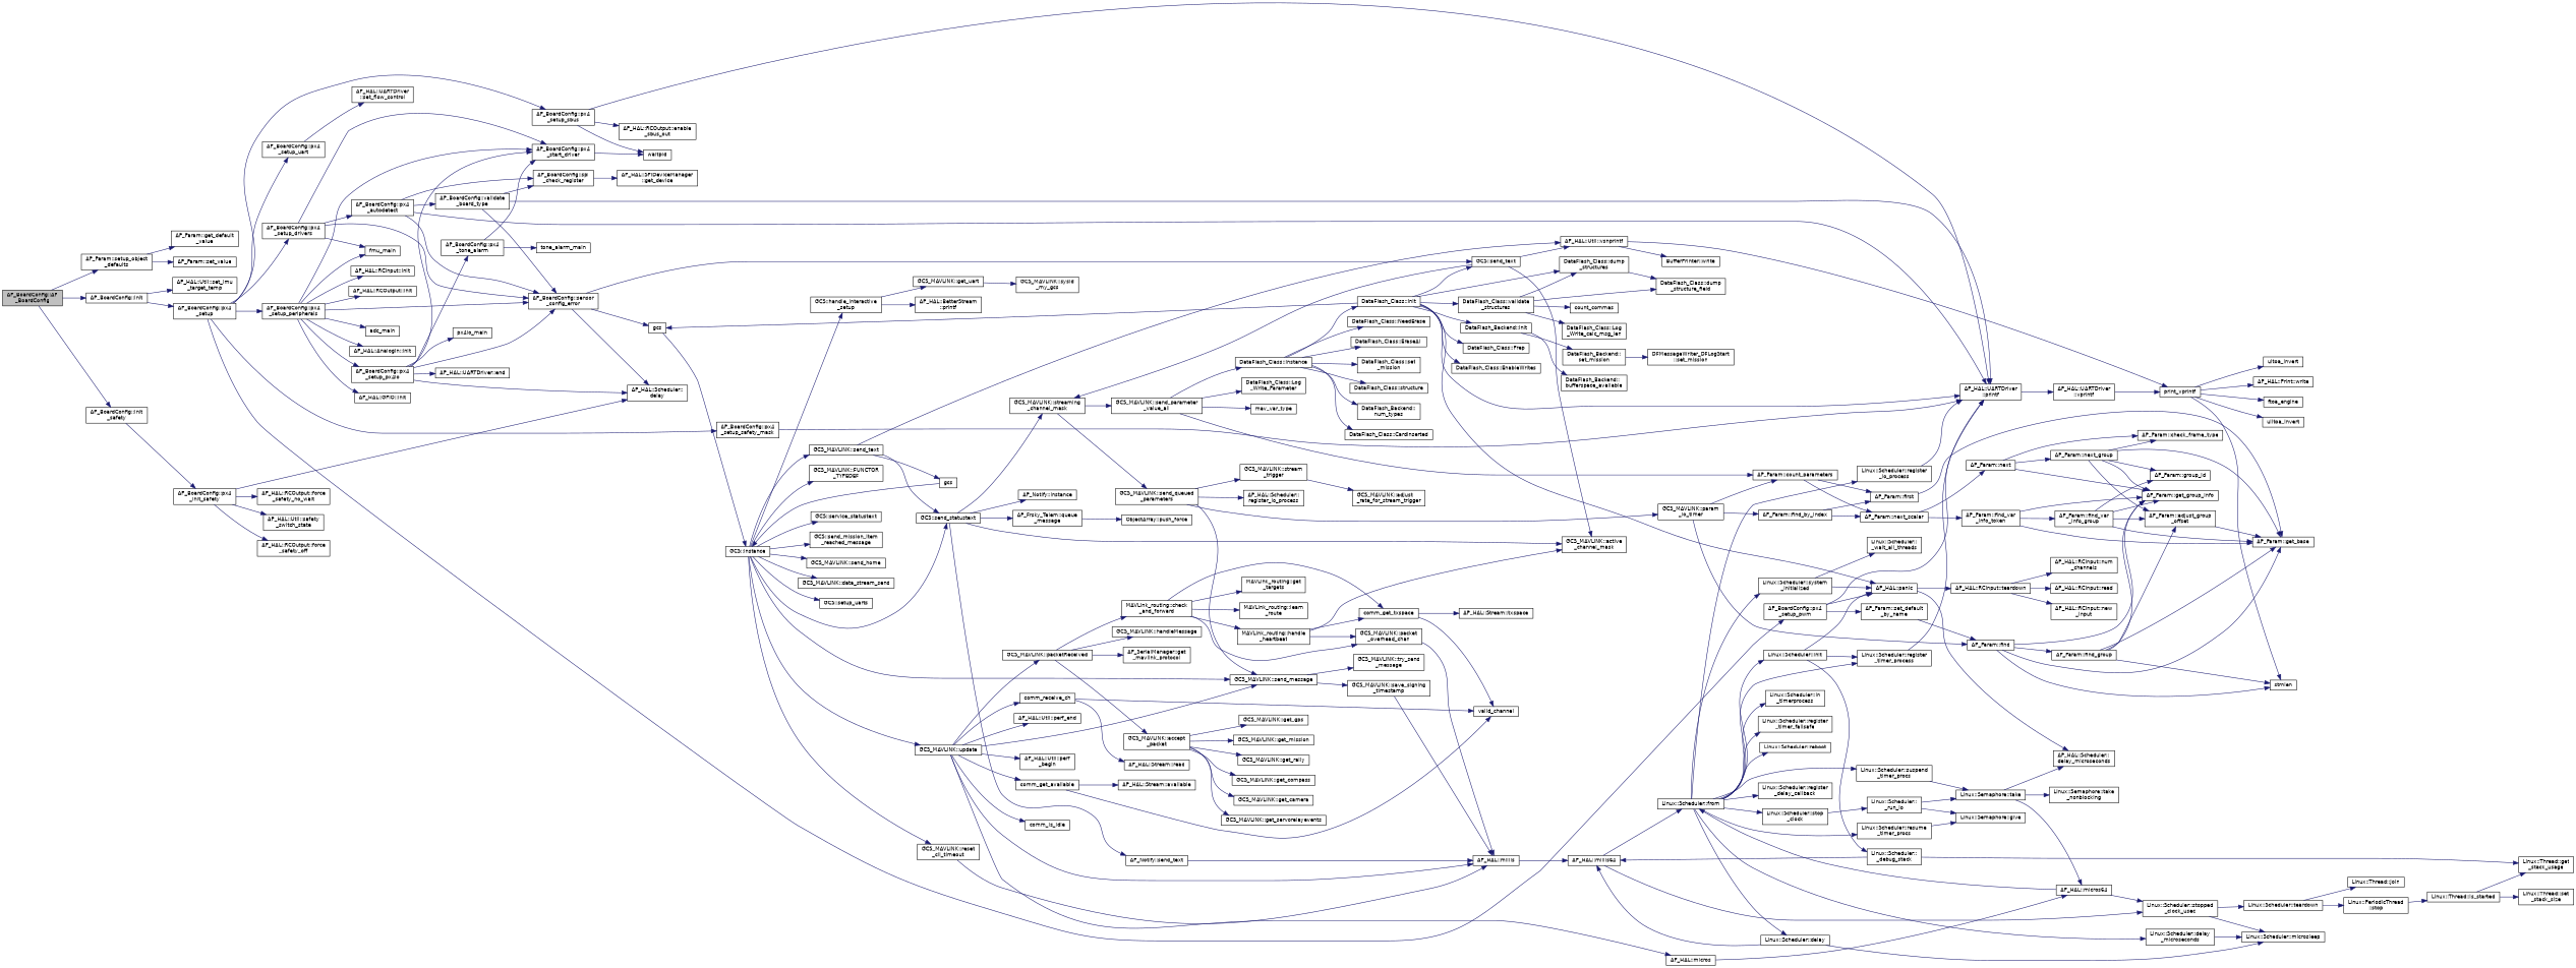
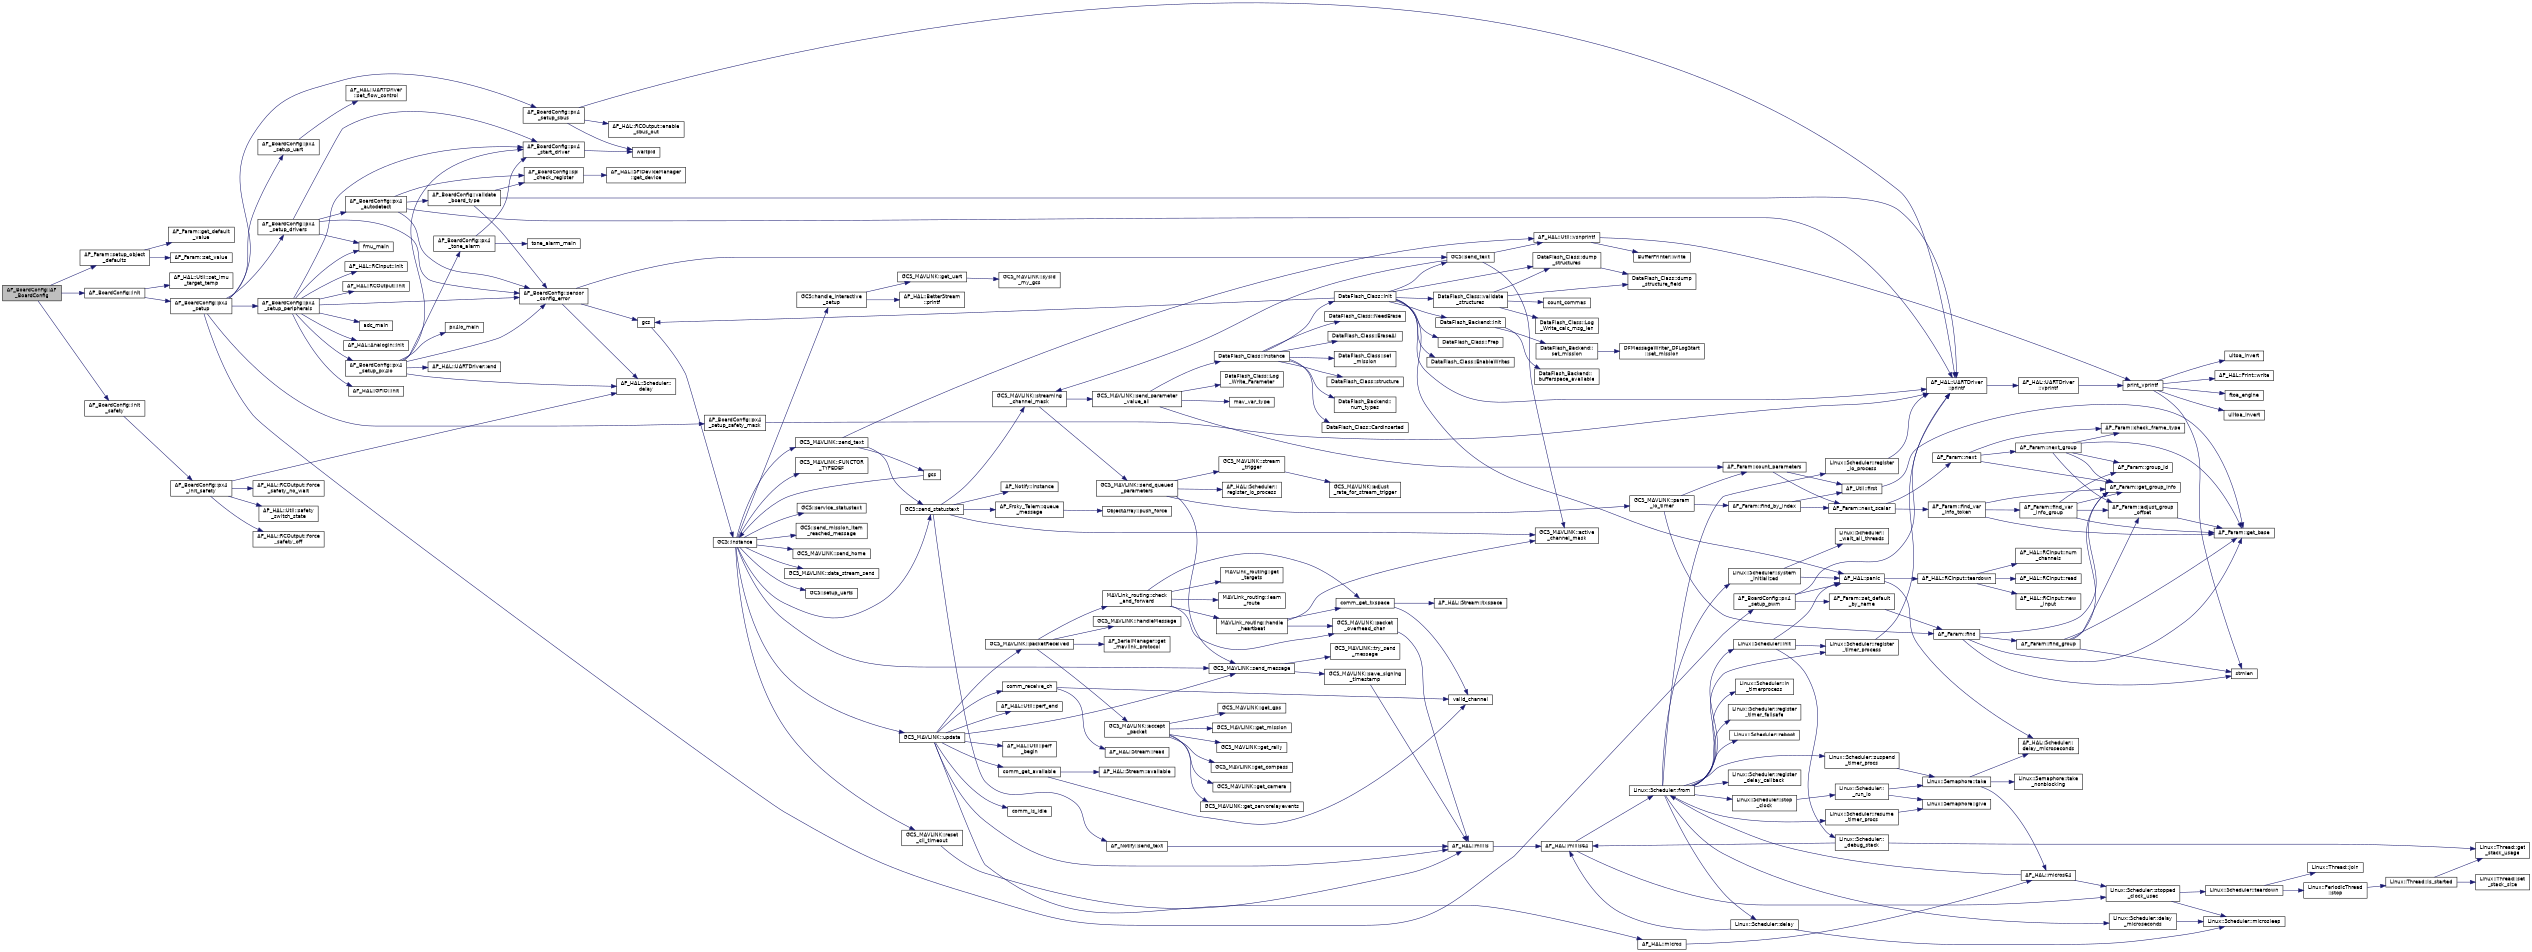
  digraph {
    rankdir=LR
    node [color=black fillcolor=white fontname=Helvetica fontsize=10 shape=record style=filled]
    edge [color=midnightblue fontname=Helvetica fontsize=10 labelfontname=Helvetica labelfontsize=10 style=solid]
    n1 [fillcolor=grey75 fontcolor=black height=0.2 label="AP_BoardConfig::AP\l_BoardConfig" width=0.4]
    n2 [height=0.2 label="AP_Param::setup_object\l_defaults" width=0.4]
    n3 [height=0.2 label="AP_BoardConfig::init" width=0.4]
    n4 [height=0.2 label="AP_BoardConfig::init\l_safety" width=0.4]
    n5 [height=0.2 label="AP_Param::set_value" width=0.4]
    n6 [height=0.2 label="AP_Param::get_default\l_value" width=0.4]
    n7 [height=0.2 label="AP_BoardConfig::px4\l_setup" width=0.4]
    n8 [height=0.2 label="AP_HAL::Util::set_imu\l_target_temp" width=0.4]
    n9 [height=0.2 label="AP_BoardConfig::px4\l_init_safety" width=0.4]
    n10 [height=0.2 label="AP_BoardConfig::px4\l_setup_peripherals" width=0.4]
    n11 [height=0.2 label="AP_BoardConfig::px4\l_setup_pwm" width=0.4]
    n12 [height=0.2 label="AP_BoardConfig::px4\l_setup_safety_mask" width=0.4]
    n13 [height=0.2 label="AP_BoardConfig::px4\l_setup_uart" width=0.4]
    n14 [height=0.2 label="AP_BoardConfig::px4\l_setup_sbus" width=0.4]
    n15 [height=0.2 label="AP_BoardConfig::px4\l_setup_drivers" width=0.4]
    n16 [height=0.2 label="AP_BoardConfig::px4\l_start_driver" width=0.4]
    n17 [height=0.2 label=adc_main width=0.4]
    n18 [height=0.2 label="AP_HAL::AnalogIn::init" width=0.4]
    n19 [height=0.2 label="AP_BoardConfig::sensor\l_config_error" width=0.4]
    n20 [height=0.2 label="AP_BoardConfig::px4\l_setup_px4io" width=0.4]
    n21 [height=0.2 label=fmu_main width=0.4]
    n22 [height=0.2 label="AP_HAL::GPIO::init" width=0.4]
    n23 [height=0.2 label="AP_HAL::RCInput::init" width=0.4]
    n24 [height=0.2 label="AP_HAL::RCOutput::init" width=0.4]
    n25 [height=0.2 label="AP_HAL::panic" width=0.4]
    n26 [height=0.2 label="AP_HAL::UARTDriver\l::printf" width=0.4]
    n27 [height=0.2 label="AP_Param::set_default\l_by_name" width=0.4]
    n28 [height=0.2 label="AP_HAL::UARTDriver\l::set_flow_control" width=0.4]
    n29 [height=0.2 label=waitpid width=0.4]
    n30 [height=0.2 label="AP_HAL::RCOutput::enable\l_sbus_out" width=0.4]
    n31 [height=0.2 label="AP_BoardConfig::px4\l_autodetect" width=0.4]
    n32 [height=0.2 label=gcs width=0.4]
    n33 [height=0.2 label="GCS::send_text" width=0.4]
    n34 [height=0.2 label="AP_HAL::Scheduler::\ldelay" width=0.4]
    n35 [height=0.2 label=px4io_main width=0.4]
    n36 [height=0.2 label="AP_BoardConfig::px4\l_tone_alarm" width=0.4]
    n37 [height=0.2 label="AP_HAL::UARTDriver::end" width=0.4]
    n38 [height=0.2 label="GCS::instance" width=0.4]
    n39 [height=0.2 label="AP_HAL::Util::vsnprintf" width=0.4]
    n40 [height=0.2 label="GCS_MAVLINK::active\l_channel_mask" width=0.4]
    n41 [height=0.2 label="GCS_MAVLINK::streaming\l_channel_mask" width=0.4]
    n42 [height=0.2 label="GCS_MAVLINK::send_text" width=0.4]
    n43 [height=0.2 label="GCS::send_statustext" width=0.4]
    n44 [height=0.2 label="GCS_MAVLINK::send_message" width=0.4]
    n45 [height=0.2 label="GCS::service_statustext" width=0.4]
    n46 [height=0.2 label="GCS_MAVLINK::reset\l_cli_timeout" width=0.4]
    n47 [height=0.2 label="GCS::send_mission_item\l_reached_message" width=0.4]
    n48 [height=0.2 label="GCS_MAVLINK::send_home" width=0.4]
    n49 [height=0.2 label="GCS_MAVLINK::data_stream_send" width=0.4]
    n50 [height=0.2 label="GCS_MAVLINK::update" width=0.4]
    n51 [height=0.2 label="GCS::setup_uarts" width=0.4]
    n52 [height=0.2 label="GCS::handle_interactive\l_setup" width=0.4]
    n53 [height=0.2 label="GCS_MAVLINK::FUNCTOR\l_TYPEDEF" width=0.4]
    n54 [height=0.2 label=gcs width=0.4]
    n55 [height=0.2 label="AP_Frsky_Telem::queue\l_message" width=0.4]
    n56 [height=0.2 label="AP_Notify::instance" width=0.4]
    n57 [height=0.2 label="AP_Notify::send_text" width=0.4]
    n58 [height=0.2 label="GCS_MAVLINK::save_signing\l_timestamp" width=0.4]
    n59 [height=0.2 label="GCS_MAVLINK::try_send\l_message" width=0.4]
    n60 [height=0.2 label="AP_HAL::millis" width=0.4]
    n61 [height=0.2 label="AP_HAL::micros" width=0.4]
    n62 [height=0.2 label="AP_HAL::Util::perf\l_begin" width=0.4]
    n63 [height=0.2 label=comm_get_available width=0.4]
    n64 [height=0.2 label=comm_receive_ch width=0.4]
    n65 [height=0.2 label=comm_is_idle width=0.4]
    n66 [height=0.2 label="GCS_MAVLINK::packetReceived" width=0.4]
    n67 [height=0.2 label="AP_HAL::Util::perf_end" width=0.4]
    n68 [height=0.2 label="AP_HAL::BetterStream\l::printf" width=0.4]
    n69 [height=0.2 label="GCS_MAVLINK::get_uart" width=0.4]
    n70 [height=0.2 label=print_vprintf width=0.4]
    n71 [height=0.2 label="BufferPrinter::write" width=0.4]
    n72 [height=0.2 label="AP_HAL::Print::write" width=0.4]
    n73 [height=0.2 label=ftoa_engine width=0.4]
    n74 [height=0.2 label=strnlen width=0.4]
    n75 [height=0.2 label=ulltoa_invert width=0.4]
    n76 [height=0.2 label=ultoa_invert width=0.4]
    n77 [height=0.2 label="ObjectArray::push_force" width=0.4]
    n78 [height=0.2 label="GCS_MAVLINK::send_parameter\l_value_all" width=0.4]
    n79 [height=0.2 label="GCS_MAVLINK::send_queued\l_parameters" width=0.4]
    n80 [height=0.2 label=mav_var_type width=0.4]
    n81 [height=0.2 label="AP_Param::count_parameters" width=0.4]
    n82 [height=0.2 label="DataFlash_Class::instance" width=0.4]
    n83 [height=0.2 label="DataFlash_Class::Log\l_Write_Parameter" width=0.4]
    n84 [height=0.2 label="AP_HAL::Scheduler::\lregister_io_process" width=0.4]
    n85 [height=0.2 label="GCS_MAVLINK::param\l_io_timer" width=0.4]
    n86 [height=0.2 label="GCS_MAVLINK::stream\l_trigger" width=0.4]
-   n87 [height=0.2 label="AP_Param::first" width=0.4]
+   n87 [height=0.2 label="AP_Util::first" width=0.4]
    n88 [height=0.2 label="AP_Param::next_scalar" width=0.4]
    n89 [height=0.2 label="DataFlash_Class::set\l_mission" width=0.4]
    n90 [height=0.2 label="DataFlash_Class::Init" width=0.4]
    n91 [height=0.2 label="DataFlash_Class::structure" width=0.4]
    n92 [height=0.2 label="DataFlash_Backend::\lnum_types" width=0.4]
    n93 [height=0.2 label="DataFlash_Class::CardInserted" width=0.4]
    n94 [height=0.2 label="DataFlash_Class::NeedErase" width=0.4]
    n95 [height=0.2 label="DataFlash_Class::EraseAll" width=0.4]
    n96 [height=0.2 label="AP_Param::get_base" width=0.4]
    n97 [height=0.2 label="AP_Param::next" width=0.4]
    n98 [height=0.2 label="AP_Param::find_var\l_info_token" width=0.4]
    n99 [height=0.2 label="AP_Param::check_frame_type" width=0.4]
    n100 [height=0.2 label="AP_Param::get_group_info" width=0.4]
    n101 [height=0.2 label="AP_Param::next_group" width=0.4]
    n102 [height=0.2 label="AP_Param::find_var\l_info_group" width=0.4]
    n103 [height=0.2 label="AP_Param::adjust_group\l_offset" width=0.4]
    n104 [height=0.2 label="AP_Param::group_id" width=0.4]
    n105 [height=0.2 label="DataFlash_Class::validate\l_structures" width=0.4]
    n106 [height=0.2 label="DataFlash_Class::dump\l_structures" width=0.4]
    n107 [height=0.2 label="DataFlash_Backend::Init" width=0.4]
    n108 [height=0.2 label="DataFlash_Class::Prep" width=0.4]
    n109 [height=0.2 label="DataFlash_Class::EnableWrites" width=0.4]
    n110 [height=0.2 label=count_commas width=0.4]
    n111 [height=0.2 label="DataFlash_Class::Log\l_Write_calc_msg_len" width=0.4]
    n112 [height=0.2 label="DataFlash_Class::dump\l_structure_field" width=0.4]
    n113 [height=0.2 label="AP_HAL::RCInput::teardown" width=0.4]
    n114 [height=0.2 label="AP_HAL::Scheduler::\ldelay_microseconds" width=0.4]
    n115 [height=0.2 label="AP_HAL::UARTDriver\l::vprintf" width=0.4]
    n116 [height=0.2 label="DataFlash_Backend::\lset_mission" width=0.4]
    n117 [height=0.2 label="DataFlash_Backend::\lbufferspace_available" width=0.4]
    n118 [height=0.2 label="AP_HAL::RCInput::new\l_input" width=0.4]
    n119 [height=0.2 label="AP_HAL::RCInput::num\l_channels" width=0.4]
    n120 [height=0.2 label="AP_HAL::RCInput::read" width=0.4]
    n121 [height=0.2 label="DFMessageWriter_DFLogStart\l::set_mission" width=0.4]
    n122 [height=0.2 label="AP_Param::find_by_index" width=0.4]
    n123 [height=0.2 label="AP_Param::find" width=0.4]
    n124 [height=0.2 label="GCS_MAVLINK::adjust\l_rate_for_stream_trigger" width=0.4]
    n125 [height=0.2 label="AP_Param::find_group" width=0.4]
    n126 [height=0.2 label="AP_HAL::millis64" width=0.4]
    n127 [height=0.2 label="Linux::Scheduler::from" width=0.4]
    n128 [height=0.2 label="Linux::Scheduler::stopped\l_clock_usec" width=0.4]
    n129 [height=0.2 label="Linux::Scheduler::init" width=0.4]
    n130 [height=0.2 label="Linux::Scheduler::register\l_timer_process" width=0.4]
    n131 [height=0.2 label="Linux::Scheduler::delay" width=0.4]
    n132 [height=0.2 label="Linux::Scheduler::delay\l_microseconds" width=0.4]
    n133 [height=0.2 label="Linux::Scheduler::register\l_delay_callback" width=0.4]
    n134 [height=0.2 label="Linux::Scheduler::register\l_io_process" width=0.4]
    n135 [height=0.2 label="Linux::Scheduler::suspend\l_timer_procs" width=0.4]
    n136 [height=0.2 label="Linux::Scheduler::resume\l_timer_procs" width=0.4]
    n137 [height=0.2 label="Linux::Scheduler::in\l_timerprocess" width=0.4]
    n138 [height=0.2 label="Linux::Scheduler::register\l_timer_failsafe" width=0.4]
    n139 [height=0.2 label="Linux::Scheduler::system\l_initialized" width=0.4]
    n140 [height=0.2 label="Linux::Scheduler::reboot" width=0.4]
    n141 [height=0.2 label="Linux::Scheduler::stop\l_clock" width=0.4]
    n142 [height=0.2 label="Linux::Scheduler::microsleep" width=0.4]
    n143 [height=0.2 label="Linux::Scheduler::teardown" width=0.4]
    n144 [height=0.2 label="Linux::Scheduler::\l_debug_stack" width=0.4]
    n145 [height=0.2 label="Linux::Semaphore::take" width=0.4]
    n146 [height=0.2 label="Linux::Semaphore::give" width=0.4]
    n147 [height=0.2 label="Linux::Scheduler::\l_wait_all_threads" width=0.4]
    n148 [height=0.2 label="Linux::Scheduler::\l_run_io" width=0.4]
    n149 [height=0.2 label="Linux::Thread::get\l_stack_usage" width=0.4]
    n150 [height=0.2 label="Linux::Semaphore::take\l_nonblocking" width=0.4]
    n151 [height=0.2 label="AP_HAL::micros64" width=0.4]
    n152 [height=0.2 label="Linux::PeriodicThread\l::stop" width=0.4]
    n153 [height=0.2 label="Linux::Thread::join" width=0.4]
    n154 [height=0.2 label="Linux::Thread::is_started" width=0.4]
    n155 [height=0.2 label="Linux::Thread::set\l_stack_size" width=0.4]
    n156 [height=0.2 label=valid_channel width=0.4]
    n157 [height=0.2 label="AP_HAL::Stream::available" width=0.4]
    n158 [height=0.2 label="AP_HAL::Stream::read" width=0.4]
    n159 [height=0.2 label="AP_SerialManager::get\l_mavlink_protocol" width=0.4]
    n160 [height=0.2 label="MAVLink_routing::check\l_and_forward" width=0.4]
    n161 [height=0.2 label="GCS_MAVLINK::accept\l_packet" width=0.4]
    n162 [height=0.2 label="GCS_MAVLINK::handleMessage" width=0.4]
    n163 [height=0.2 label="MAVLink_routing::learn\l_route" width=0.4]
    n164 [height=0.2 label="MAVLink_routing::handle\l_heartbeat" width=0.4]
    n165 [height=0.2 label=comm_get_txspace width=0.4]
    n166 [height=0.2 label="GCS_MAVLINK::packet\l_overhead_chan" width=0.4]
    n167 [height=0.2 label="MAVLink_routing::get\l_targets" width=0.4]
    n168 [height=0.2 label="GCS_MAVLINK::get_mission" width=0.4]
    n169 [height=0.2 label="GCS_MAVLINK::get_rally" width=0.4]
    n170 [height=0.2 label="GCS_MAVLINK::get_compass" width=0.4]
    n171 [height=0.2 label="GCS_MAVLINK::get_camera" width=0.4]
    n172 [height=0.2 label="GCS_MAVLINK::get_servorelayevents" width=0.4]
    n173 [height=0.2 label="GCS_MAVLINK::get_gps" width=0.4]
    n174 [height=0.2 label="AP_HAL::Stream::txspace" width=0.4]
    n175 [height=0.2 label="GCS_MAVLINK::sysid\l_my_gcs" width=0.4]
    n176 [height=0.2 label=tone_alarm_main width=0.4]
    n177 [height=0.2 label="AP_BoardConfig::validate\l_board_type" width=0.4]
    n178 [height=0.2 label="AP_BoardConfig::spi\l_check_register" width=0.4]
    n179 [height=0.2 label="AP_HAL::SPIDeviceManager\l::get_device" width=0.4]
    n180 [height=0.2 label="AP_HAL::RCOutput::force\l_safety_off" width=0.4]
    n181 [height=0.2 label="AP_HAL::RCOutput::force\l_safety_no_wait" width=0.4]
    n182 [height=0.2 label="AP_HAL::Util::safety\l_switch_state" width=0.4]
    n1 -> n2
    n1 -> n3
    n1 -> n4
    n2 -> n5
    n2 -> n6
    n3 -> n7
    n3 -> n8
    n4 -> n9
    n7 -> n10
    n7 -> n11
    n7 -> n12
    n7 -> n13
    n7 -> n14
    n7 -> n15
    n9 -> n34
    n9 -> n180
    n9 -> n181
    n9 -> n182
    n10 -> n16
    n10 -> n17
    n10 -> n18
    n10 -> n19
    n10 -> n20
    n10 -> n21
    n10 -> n22
    n10 -> n23
    n10 -> n24
    n11 -> n25
    n11 -> n26
    n11 -> n27
    n12 -> n26
    n13 -> n28
    n14 -> n26
    n14 -> n29
    n14 -> n30
    n15 -> n16
    n15 -> n19
    n15 -> n21
    n15 -> n31
    n16 -> n29
    n19 -> n32
    n19 -> n33
    n19 -> n34
    n20 -> n16
    n20 -> n19
    n20 -> n34
    n20 -> n35
    n20 -> n36
    n20 -> n37
    n25 -> n113
    n25 -> n114
    n26 -> n115
    n27 -> n123
    n31 -> n19
    n31 -> n26
    n31 -> n177
    n31 -> n178
    n32 -> n38
    n33 -> n39
    n33 -> n40
    n33 -> n41
    n36 -> n16
    n36 -> n176
    n38 -> n42
    n38 -> n43
    n38 -> n44
    n38 -> n45
    n38 -> n46
    n38 -> n47
    n38 -> n48
    n38 -> n49
    n38 -> n50
    n38 -> n51
    n38 -> n52
    n38 -> n53
    n39 -> n70
    n39 -> n71
    n41 -> n78
    n41 -> n79
    n42 -> n39
    n42 -> n43
    n42 -> n54
    n43 -> n40
    n43 -> n41
    n43 -> n55
    n43 -> n56
    n43 -> n57
    n44 -> n58
    n44 -> n59
    n46 -> n60
    n50 -> n44
    n50 -> n60
    n50 -> n61
    n50 -> n62
    n50 -> n63
    n50 -> n64
    n50 -> n65
    n50 -> n66
    n50 -> n67
    n52 -> n68
    n52 -> n69
    n54 -> n38
    n55 -> n77
    n57 -> n60
    n58 -> n60
    n60 -> n126
    n61 -> n151
    n63 -> n156
    n63 -> n157
    n64 -> n156
    n64 -> n158
    n66 -> n159
    n66 -> n160
    n66 -> n161
    n66 -> n162
    n69 -> n175
    n70 -> n72
    n70 -> n73
    n70 -> n74
    n70 -> n75
    n70 -> n76
    n78 -> n80
    n78 -> n81
    n78 -> n82
    n78 -> n83
    n79 -> n44
    n79 -> n84
    n79 -> n85
    n79 -> n86
    n81 -> n87
    n81 -> n88
    n82 -> n89
    n82 -> n90
    n82 -> n91
    n82 -> n92
    n82 -> n93
    n82 -> n94
    n82 -> n95
    n85 -> n81
    n85 -> n122
    n85 -> n123
    n86 -> n124
    n87 -> n96
    n88 -> n97
    n88 -> n98
    n90 -> n25
    n90 -> n26
    n90 -> n32
    n90 -> n33
    n90 -> n105
    n90 -> n106
    n90 -> n107
    n90 -> n108
    n90 -> n109
    n97 -> n99
    n97 -> n100
    n97 -> n101
    n98 -> n96
    n98 -> n100
    n98 -> n102
    n101 -> n96
    n101 -> n99
    n101 -> n100
    n101 -> n103
    n101 -> n104
    n102 -> n96
    n102 -> n100
    n102 -> n103
    n102 -> n104
    n103 -> n96
    n105 -> n106
    n105 -> n110
    n105 -> n111
    n105 -> n112
    n106 -> n112
    n107 -> n116
    n107 -> n117
    n113 -> n118
    n113 -> n119
    n113 -> n120
    n115 -> n70
    n116 -> n121
    n122 -> n87
    n122 -> n88
    n123 -> n74
    n123 -> n96
    n123 -> n100
    n123 -> n125
    n125 -> n74
    n125 -> n96
    n125 -> n100
    n125 -> n103
    n126 -> n127
    n126 -> n128
    n127 -> n129
    n127 -> n130
    n127 -> n131
    n127 -> n132
    n127 -> n133
    n127 -> n134
    n127 -> n135
    n127 -> n136
    n127 -> n137
    n127 -> n138
    n127 -> n139
    n127 -> n140
    n127 -> n141
    n128 -> n142
    n128 -> n143
    n129 -> n25
    n129 -> n130
    n129 -> n144
    n130 -> n26
    n131 -> n126
    n131 -> n142
    n132 -> n142
    n134 -> n26
    n135 -> n145
    n136 -> n146
    n139 -> n25
    n139 -> n147
    n141 -> n148
    n143 -> n152
    n143 -> n153
    n144 -> n126
    n144 -> n149
    n145 -> n114
    n145 -> n150
    n145 -> n151
    n148 -> n145
    n148 -> n146
    n151 -> n127
    n151 -> n128
    n152 -> n154
    n154 -> n149
    n154 -> n155
    n160 -> n163
    n160 -> n164
    n160 -> n165
    n160 -> n166
    n160 -> n167
    n161 -> n168
    n161 -> n169
    n161 -> n170
    n161 -> n171
    n161 -> n172
    n161 -> n173
    n164 -> n40
    n164 -> n165
    n164 -> n166
    n165 -> n156
    n165 -> n174
    n166 -> n60
    n177 -> n19
    n177 -> n26
    n177 -> n178
    n178 -> n179
  }
